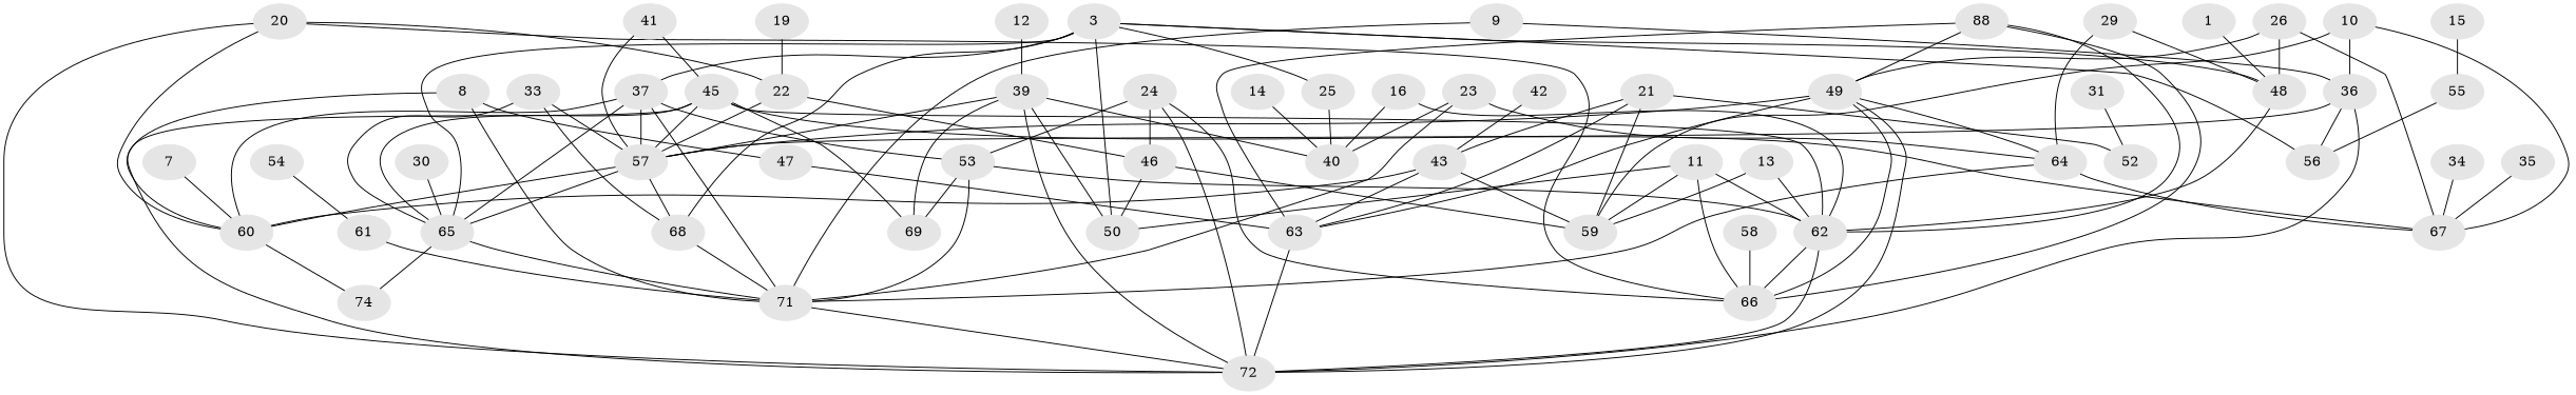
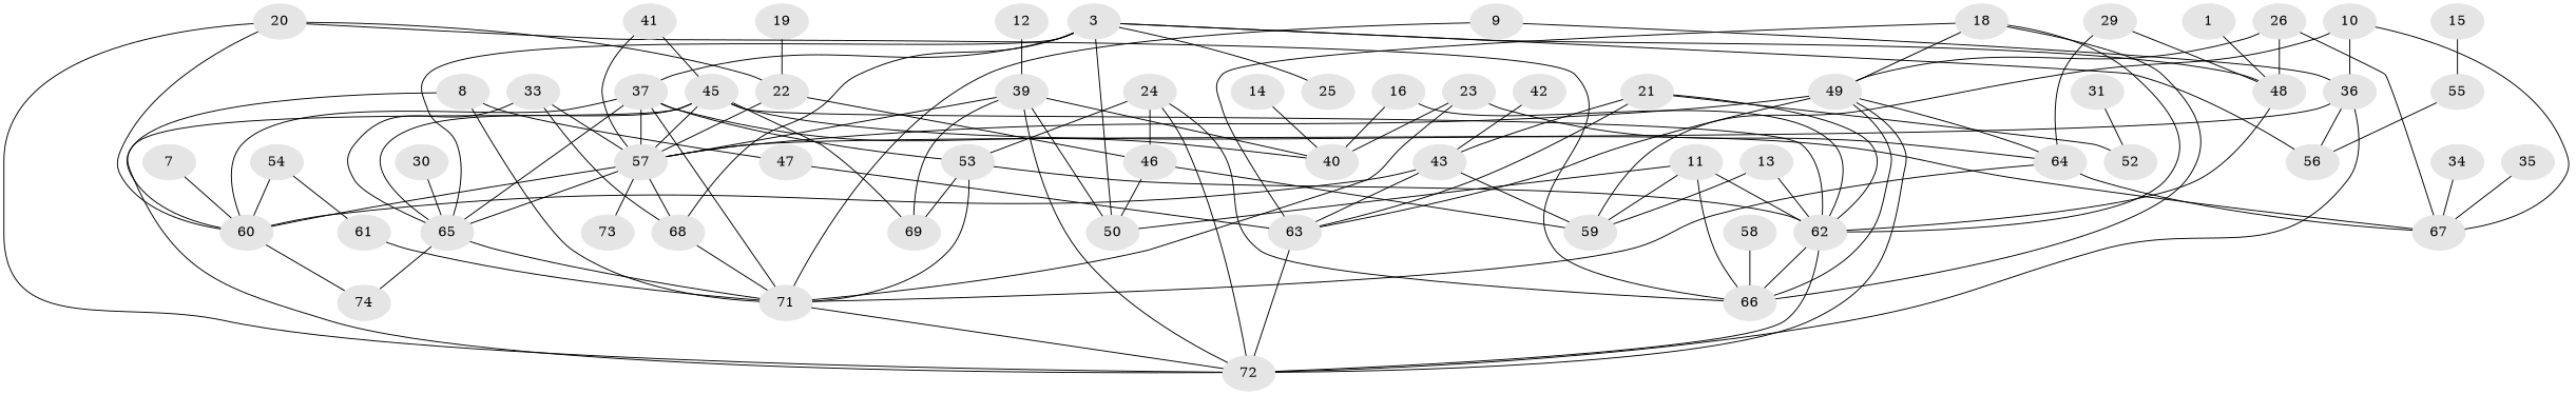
  graph {
    node [color=gray90 style=filled]
    edge [weight=1.0]
    1
    48
    62
    3
    25
    37
    50
    56
    65
    68
    57
    60
    71
    40
    53
+   73
    74
    7
    8
    47
    63
    72
    9
    36
    10
    59
    67
    12
    39
    69
    13
    66
    14
    15
    55
    16
    n37 [label=11]
-   18 [label=88]
+   18
    49
    64
    19
    22
    46
    20
    21
    43
    52
    24
    26
    n50 [label=23]
    29
    30
    31
    33
    34
    35
    41
    45
    42
    54
    61
    58
    1 -- 48
    48 -- 62
    62 -- 72
    62 -- 66
    3 -- 48
    3 -- 25
    3 -- 37
    3 -- 50
    3 -- 56
    3 -- 65
    3 -- 68 [weight=2.0]
    37 -- 65
    37 -- 57
    37 -- 60
    37 -- 71
-   25 -- 40
+   37 -- 40
    37 -- 53
    65 -- 71
    65 -- 74
    68 -- 71
    57 -- 65
    57 -- 68
    57 -- 60
+   57 -- 73
    60 -- 74
    71 -- 72
    53 -- 62
    53 -- 71
    53 -- 69
    7 -- 60
    8 -- 60
    8 -- 71
    8 -- 47
    47 -- 63
    63 -- 72 [weight=2.0]
    9 -- 71
    9 -- 36
    36 -- 56
    36 -- 57
    36 -- 72
    10 -- 36
    10 -- 59
    10 -- 67
    12 -- 39
    39 -- 50
    39 -- 57
    39 -- 40
    39 -- 72
    39 -- 69
    13 -- 62
    13 -- 59
    14 -- 40
    15 -- 55
    55 -- 56
    16 -- 62
    16 -- 40
    n37 -- 62
    n37 -- 50
    n37 -- 59
    n37 -- 66
    18 -- 62
    18 -- 63
    18 -- 66
    18 -- 49
    49 -- 57
    49 -- 63
    49 -- 72
    49 -- 66
    49 -- 64
    64 -- 71
    64 -- 67
    19 -- 22
    22 -- 57
    22 -- 46
    46 -- 50 [weight=2.0]
    46 -- 59
    20 -- 60
    20 -- 72
    20 -- 66
    20 -- 22
-   21 -- 59
+   21 -- 62
    21 -- 63
    21 -- 43
    21 -- 52
    43 -- 60
    43 -- 63
    43 -- 59
    24 -- 53
    24 -- 72
    24 -- 66
    24 -- 46
    26 -- 48
    26 -- 67
    26 -- 49
    n50 -- 71
    n50 -- 40
    n50 -- 64
    29 -- 48
    29 -- 64
    30 -- 65
    31 -- 52
    33 -- 65
    33 -- 68
    33 -- 57
    34 -- 67
    35 -- 67
    41 -- 57
    41 -- 45
    45 -- 62
    45 -- 65
    45 -- 57
    45 -- 72
    45 -- 67
    45 -- 69
    42 -- 43
+   54 -- 60
    54 -- 61
    61 -- 71
    58 -- 66
  }
